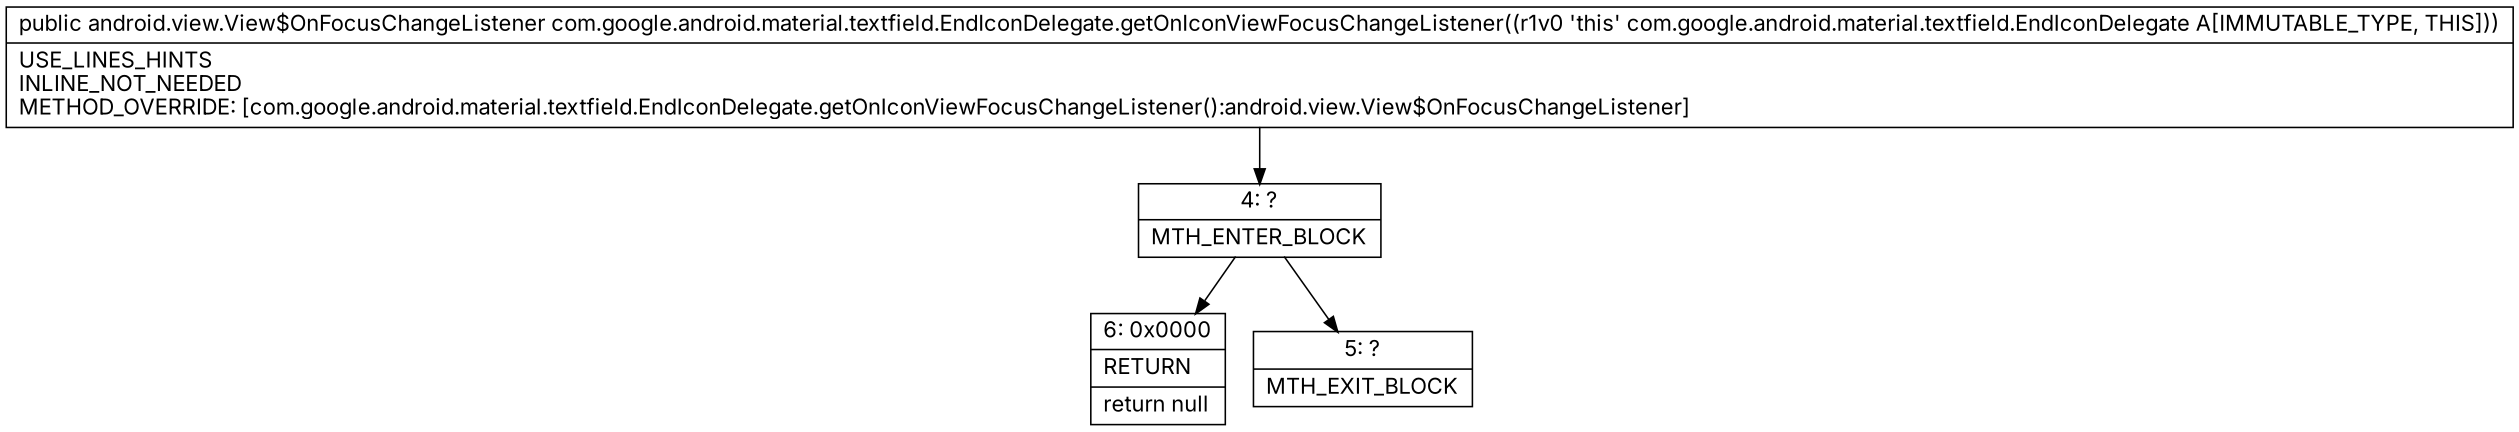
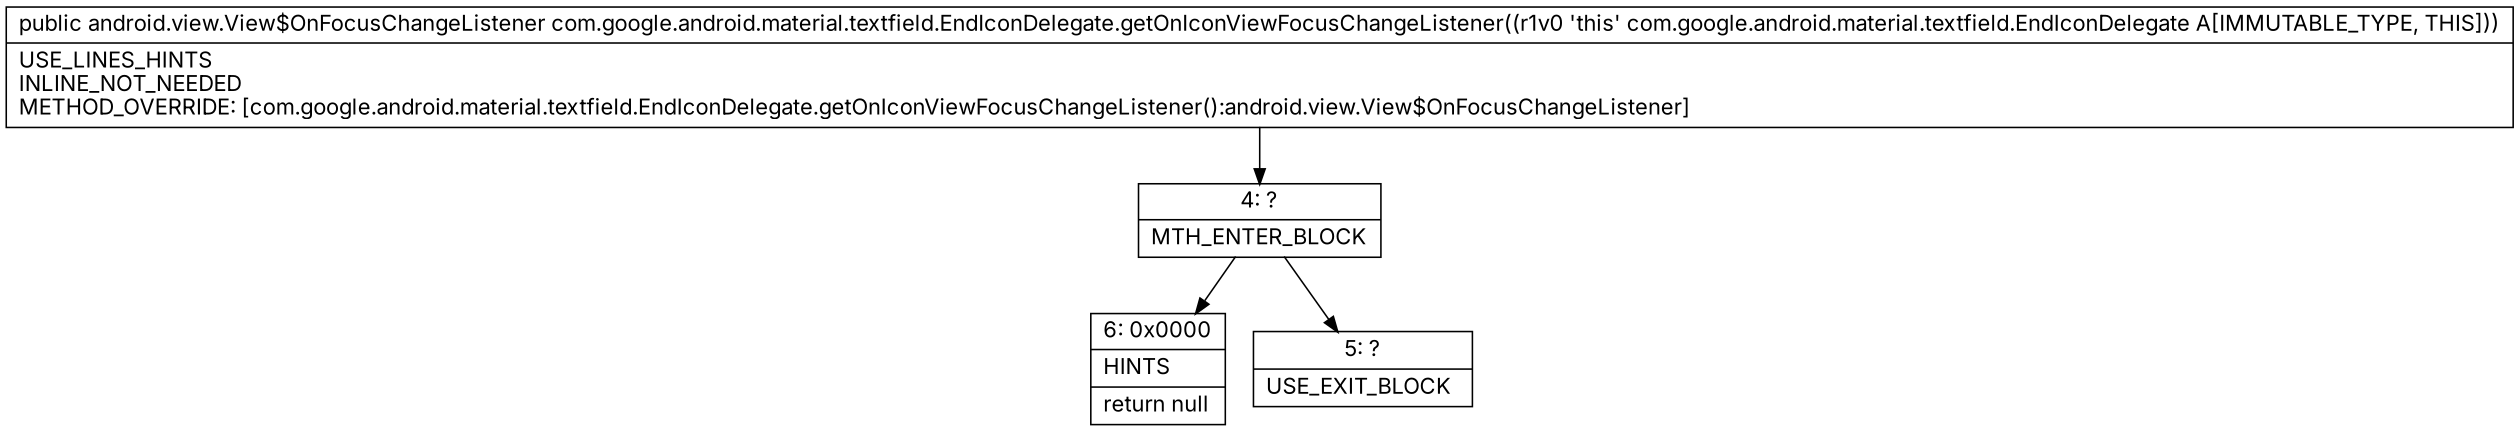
  digraph {
    fontname=Inter
    node [fontname=Inter shape=record]
    edge [fontname=Inter]
    n1 [label="{4\:\ ?|MTH_ENTER_BLOCK\l}"]
-   n2 [label="{6\:\ 0x0000|RETURN\l|return null\l}"]
-   n3 [label="{5\:\ ?|MTH_EXIT_BLOCK\l}"]
+   n2 [label="{6\:\ 0x0000|HINTS\l|return null\l}"]
+   n3 [label="{5\:\ ?|USE_EXIT_BLOCK\l}"]
    n4 [label="{public android.view.View$OnFocusChangeListener com.google.android.material.textfield.EndIconDelegate.getOnIconViewFocusChangeListener((r1v0 'this' com.google.android.material.textfield.EndIconDelegate A[IMMUTABLE_TYPE, THIS]))  | USE_LINES_HINTS\lINLINE_NOT_NEEDED\lMETHOD_OVERRIDE: [com.google.android.material.textfield.EndIconDelegate.getOnIconViewFocusChangeListener():android.view.View$OnFocusChangeListener]\l}"]
    n1 -> n2
    n1 -> n3
    n4 -> n1
  }
